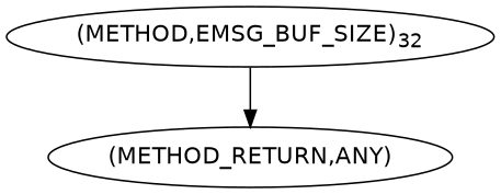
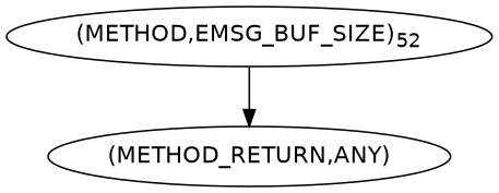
  digraph {
    fontname="DejaVu Sans"
    node [fontname="DejaVu Sans"]
-   n1 [label=<(METHOD,EMSG_BUF_SIZE)<SUB>32</SUB>>]
+   n1 [label=<(METHOD,EMSG_BUF_SIZE)<SUB>52</SUB>>]
    n2 [label=<(METHOD_RETURN,ANY)>]
    n1 -> n2 [fontname="DejaVu Sans"]
  }
